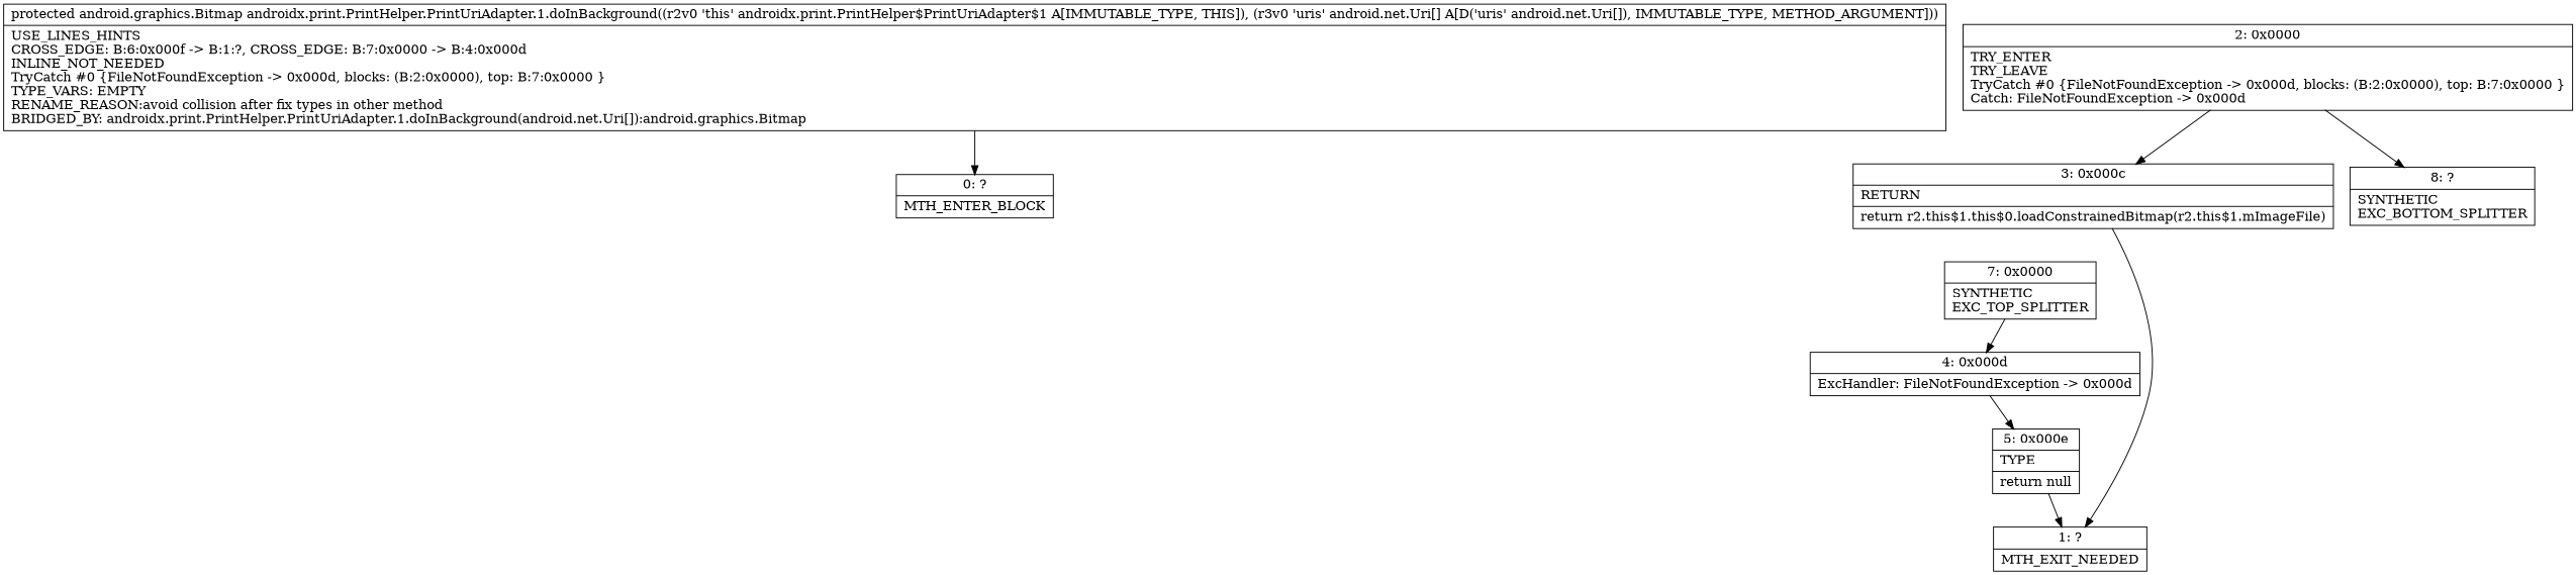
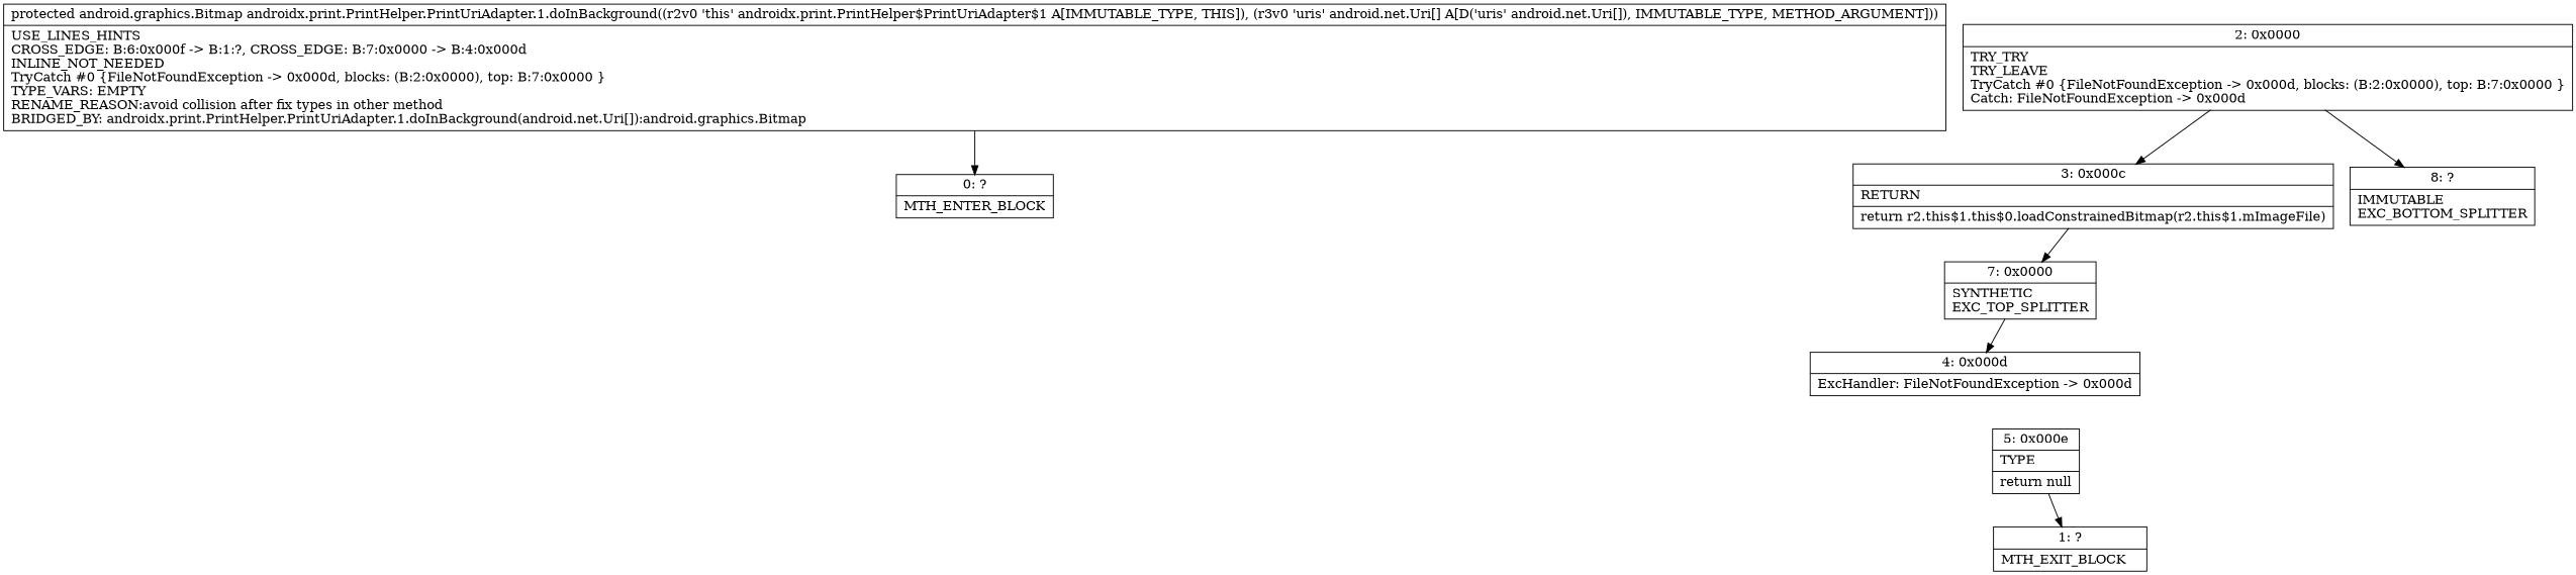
  digraph {
    node [shape=record]
    n1 [label="{0\:\ ?|MTH_ENTER_BLOCK\l}"]
    n2 [label="{7\:\ 0x0000|SYNTHETIC\lEXC_TOP_SPLITTER\l}"]
    n3 [label="{4\:\ 0x000d|ExcHandler: FileNotFoundException \-\> 0x000d\l}"]
-   n4 [label="{2\:\ 0x0000|TRY_ENTER\lTRY_LEAVE\lTryCatch #0 \{FileNotFoundException \-\> 0x000d, blocks: (B:2:0x0000), top: B:7:0x0000 \}\lCatch: FileNotFoundException \-\> 0x000d\l}"]
+   n4 [label="{2\:\ 0x0000|TRY_TRY\lTRY_LEAVE\lTryCatch #0 \{FileNotFoundException \-\> 0x000d, blocks: (B:2:0x0000), top: B:7:0x0000 \}\lCatch: FileNotFoundException \-\> 0x000d\l}"]
    n5 [label="{3\:\ 0x000c|RETURN\l|return r2.this$1.this$0.loadConstrainedBitmap(r2.this$1.mImageFile)\l}"]
-   n6 [label="{8\:\ ?|SYNTHETIC\lEXC_BOTTOM_SPLITTER\l}"]
+   n6 [label="{8\:\ ?|IMMUTABLE\lEXC_BOTTOM_SPLITTER\l}"]
    n7 [label="{5\:\ 0x000e|TYPE\l|return null\l}"]
-   n8 [label="{1\:\ ?|MTH_EXIT_NEEDED\l}"]
+   n8 [label="{1\:\ ?|MTH_EXIT_BLOCK\l}"]
    n9 [label="{protected android.graphics.Bitmap androidx.print.PrintHelper.PrintUriAdapter.1.doInBackground((r2v0 'this' androidx.print.PrintHelper$PrintUriAdapter$1 A[IMMUTABLE_TYPE, THIS]), (r3v0 'uris' android.net.Uri[] A[D('uris' android.net.Uri[]), IMMUTABLE_TYPE, METHOD_ARGUMENT]))  | USE_LINES_HINTS\lCROSS_EDGE: B:6:0x000f \-\> B:1:?, CROSS_EDGE: B:7:0x0000 \-\> B:4:0x000d\lINLINE_NOT_NEEDED\lTryCatch #0 \{FileNotFoundException \-\> 0x000d, blocks: (B:2:0x0000), top: B:7:0x0000 \}\lTYPE_VARS: EMPTY\lRENAME_REASON:avoid collision after fix types in other method\lBRIDGED_BY: androidx.print.PrintHelper.PrintUriAdapter.1.doInBackground(android.net.Uri[]):android.graphics.Bitmap\l}"]
    n2 -> n3
-   n3 -> n7
    n4 -> n5
    n4 -> n6
-   n5 -> n8
+   n5 -> n2
    n7 -> n8
    n9 -> n1
  }
